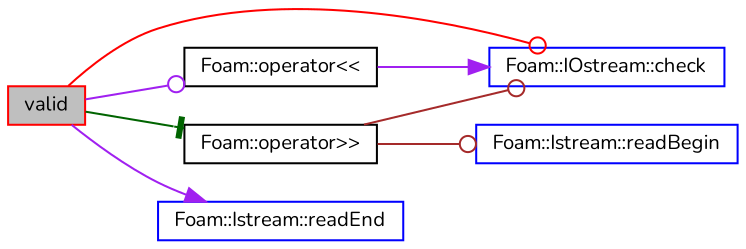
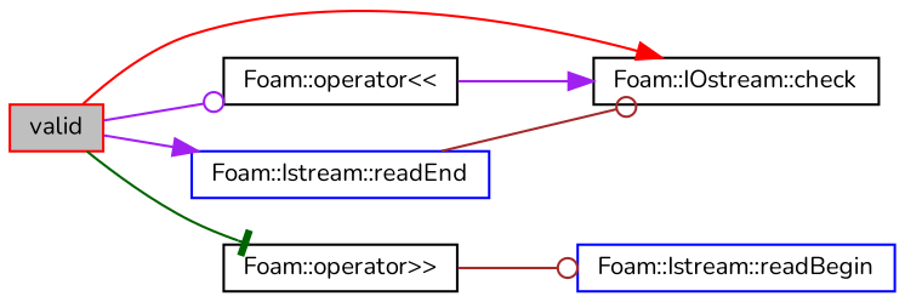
  digraph {
    fontname=Nunito
    rankdir=LR
    node [color=blue fontname=Nunito fontsize=10 shape=record]
    edge [arrowhead=normal color=purple fontname=Nunito fontsize=10 labelfontname=Helvetica labelfontsize=10 style=solid]
    n1 [color=red fillcolor=grey75 fontcolor=black height=0.2 label=valid style=filled width=0.4]
-   n2 [height=0.2 label="Foam::IOstream::check" width=0.4]
+   n2 [color=black height=0.2 label="Foam::IOstream::check" width=0.4]
    n3 [color=black height=0.2 label="Foam::operator\<\<" width=0.4]
    n4 [color=black height=0.2 label="Foam::operator\>\>" width=0.4]
    n5 [height=0.2 label="Foam::Istream::readEnd" width=0.4]
    n6 [height=0.2 label="Foam::Istream::readBegin" width=0.4]
-   n1 -> n2 [arrowhead=odot color=red]
+   n1 -> n2 [color=red]
    n1 -> n3 [arrowhead=odot]
    n1 -> n4 [arrowhead=tee color=darkgreen]
    n1 -> n5
    n3 -> n2
-   n4 -> n2 [arrowhead=odot color=brown]
+   n5 -> n2 [arrowhead=odot color=brown]
    n4 -> n6 [arrowhead=odot color=brown]
  }
